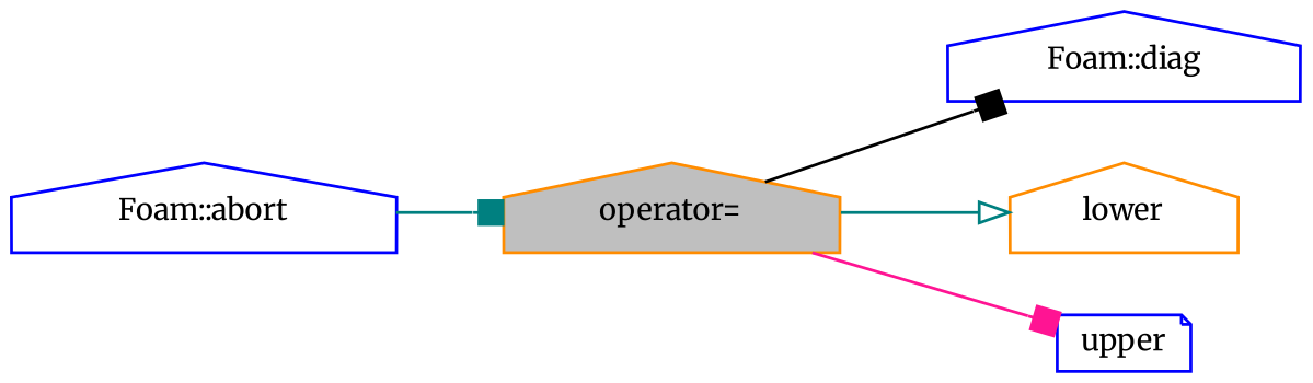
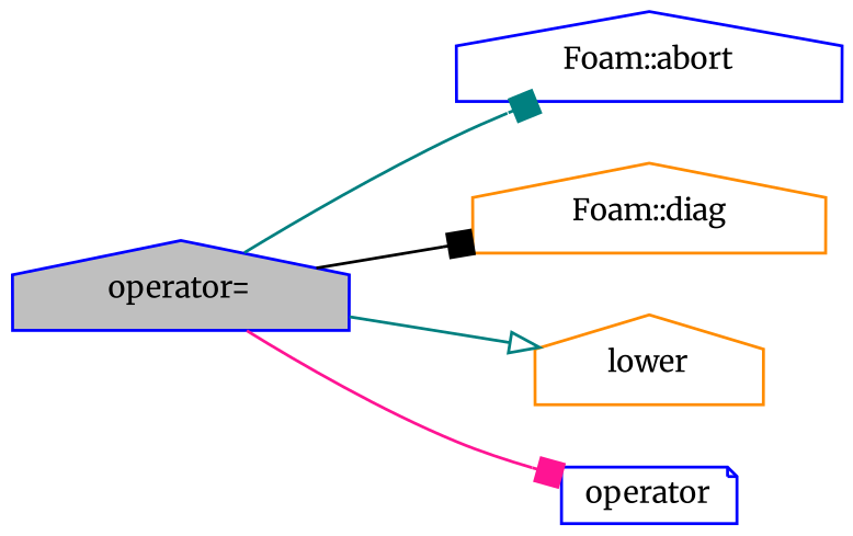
  digraph {
    fontname=Merriweather
    rankdir=LR
    node [color=blue fontname=Merriweather fontsize=10 shape=house]
    edge [arrowhead=box color=teal fontname=Merriweather fontsize=10 labelfontname=FreeSans labelfontsize=10 style=solid]
-   n1 [color=darkorange fillcolor=grey75 fontcolor=black height=0.2 label="operator=" style=filled width=0.4]
+   n1 [fillcolor=grey75 fontcolor=black height=0.2 label="operator=" style=filled width=0.4]
    n2 [height=0.2 label="Foam::abort" width=0.4]
-   n3 [height=0.2 label="Foam::diag" width=0.4]
+   n3 [color=darkorange height=0.2 label="Foam::diag" width=0.4]
    n4 [color=darkorange height=0.2 label=lower width=0.4]
-   n5 [height=0.2 label=upper shape=note width=0.4]
-   n2 -> n1
+   n5 [height=0.2 label=operator shape=note width=0.4]
+   n1 -> n2
    n1 -> n3 [color=black]
    n1 -> n4 [arrowhead=onormal]
    n1 -> n5 [color=deeppink]
  }
